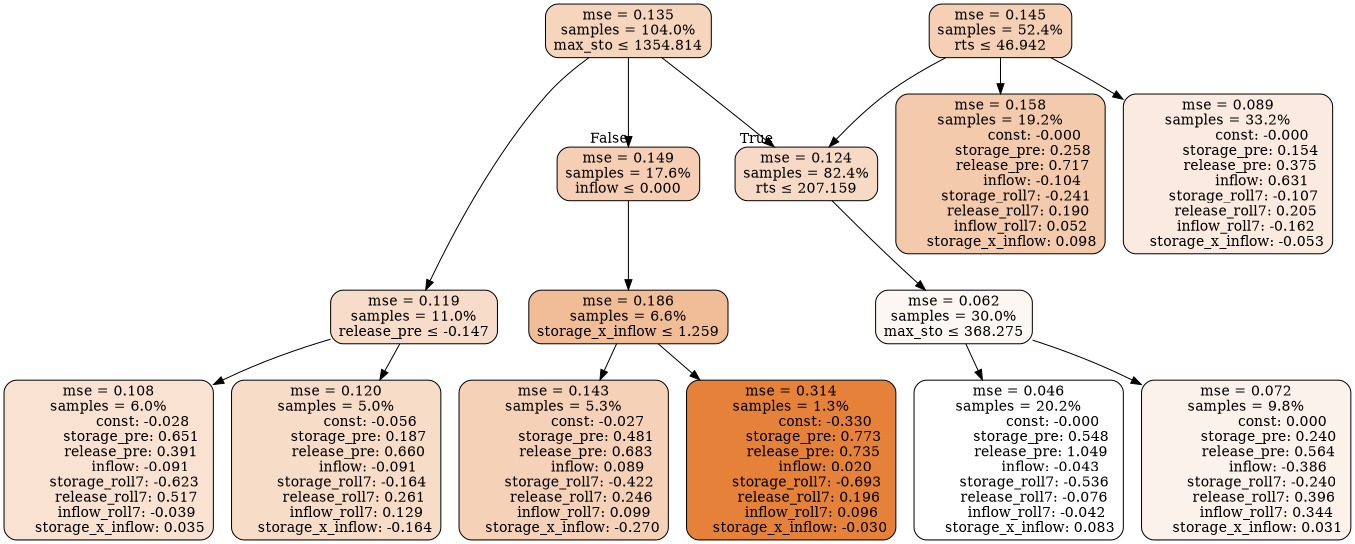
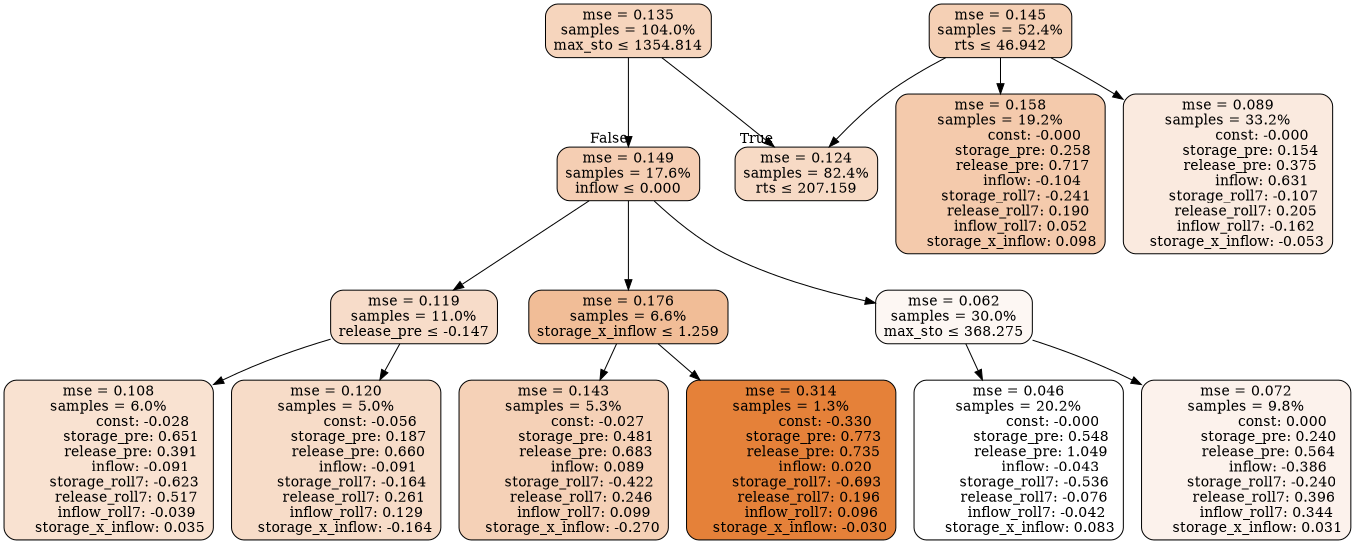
  digraph {
    fontname="DejaVu Serif"
    node [color=black fontname="DejaVu Serif" shape=rectangle style="filled, rounded"]
    edge [fontname="DejaVu Serif"]
    n1 [fillcolor="#f6d5bd" label="mse = 0.135\nsamples = 104.0%\nmax_sto &le; 1354.814"]
    n2 [fillcolor="#f7dac5" label="mse = 0.124\nsamples = 82.4%\nrts &le; 207.159"]
    n3 [fillcolor="#f5ceb3" label="mse = 0.149\nsamples = 17.6%\ninflow &le; 0.000"]
    n4 [fillcolor="#fdf7f3" label="mse = 0.062\nsamples = 30.0%\nmax_sto &le; 368.275"]
    n5 [fillcolor="#f7dcc9" label="mse = 0.119\nsamples = 11.0%\nrelease_pre &le; -0.147"]
-   n6 [fillcolor="#f1bd97" label="mse = 0.186\nsamples = 6.6%\nstorage_x_inflow &le; 1.259"]
+   n6 [fillcolor="#f1bd97" label="mse = 0.176\nsamples = 6.6%\nstorage_x_inflow &le; 1.259"]
    n7 [fillcolor="#f5d0b5" label="mse = 0.145\nsamples = 52.4%\nrts &le; 46.942"]
    n8 [fillcolor="#faeadf" label="mse = 0.089\nsamples = 33.2%\n               const: -0.000\n          storage_pre: 0.154\n          release_pre: 0.375\n               inflow: 0.631\n       storage_roll7: -0.107\n        release_roll7: 0.205\n        inflow_roll7: -0.162\n    storage_x_inflow: -0.053"]
    n9 [fillcolor="#f4caac" label="mse = 0.158\nsamples = 19.2%\n               const: -0.000\n          storage_pre: 0.258\n          release_pre: 0.717\n              inflow: -0.104\n       storage_roll7: -0.241\n        release_roll7: 0.190\n         inflow_roll7: 0.052\n     storage_x_inflow: 0.098"]
    n10 [fillcolor="#ffffff" label="mse = 0.046\nsamples = 20.2%\n               const: -0.000\n          storage_pre: 0.548\n          release_pre: 1.049\n              inflow: -0.043\n       storage_roll7: -0.536\n       release_roll7: -0.076\n        inflow_roll7: -0.042\n     storage_x_inflow: 0.083"]
    n11 [fillcolor="#fcf2ec" label="mse = 0.072\nsamples = 9.8%\n                const: 0.000\n          storage_pre: 0.240\n          release_pre: 0.564\n              inflow: -0.386\n       storage_roll7: -0.240\n        release_roll7: 0.396\n         inflow_roll7: 0.344\n     storage_x_inflow: 0.031"]
    n12 [fillcolor="#f9e2d1" label="mse = 0.108\nsamples = 6.0%\n               const: -0.028\n          storage_pre: 0.651\n          release_pre: 0.391\n              inflow: -0.091\n       storage_roll7: -0.623\n        release_roll7: 0.517\n        inflow_roll7: -0.039\n     storage_x_inflow: 0.035"]
    n13 [fillcolor="#f7dcc8" label="mse = 0.120\nsamples = 5.0%\n               const: -0.056\n          storage_pre: 0.187\n          release_pre: 0.660\n              inflow: -0.091\n       storage_roll7: -0.164\n        release_roll7: 0.261\n         inflow_roll7: 0.129\n    storage_x_inflow: -0.164"]
    n14 [fillcolor="#f5d1b7" label="mse = 0.143\nsamples = 5.3%\n               const: -0.027\n          storage_pre: 0.481\n          release_pre: 0.683\n               inflow: 0.089\n       storage_roll7: -0.422\n        release_roll7: 0.246\n         inflow_roll7: 0.099\n    storage_x_inflow: -0.270"]
    n15 [fillcolor="#e58139" label="mse = 0.314\nsamples = 1.3%\n               const: -0.330\n          storage_pre: 0.773\n          release_pre: 0.735\n               inflow: 0.020\n       storage_roll7: -0.693\n        release_roll7: 0.196\n         inflow_roll7: 0.096\n    storage_x_inflow: -0.030"]
    n1 -> n2 [headlabel=True labelangle=45 labeldistance=2.5]
    n1 -> n3 [headlabel=False labelangle=-45 labeldistance=2.5]
-   n2 -> n4
-   n1 -> n5
+   n3 -> n4
+   n3 -> n5
    n3 -> n6
    n4 -> n10
    n4 -> n11
    n5 -> n12
    n5 -> n13
    n6 -> n14
    n6 -> n15
    n7 -> n2
    n7 -> n8
    n7 -> n9
  }
